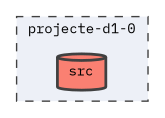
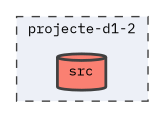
  digraph {
    compound=true
    fontname="IBM Plex Mono"
    n1 [color=grey25 fillcolor=salmon fontname="IBM Plex Mono" fontsize=10 height=0.2 label=src shape=cylinder style="filled,bold" width=0.4]
    subgraph cluster_1 {
      bgcolor="#edf0f7"
      fontsize=10
-     label="projecte-d1-0"
+     label="projecte-d1-2"
      pencolor=grey25
      style="filled,dashed"
      n1
    }
  }
